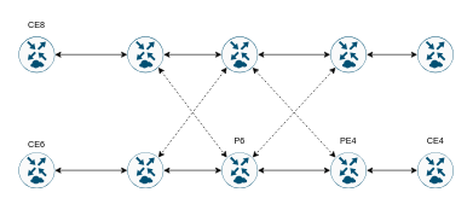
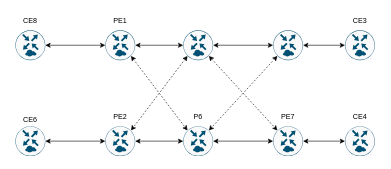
  <mxCell id="0" />
  <mxCell id="1" parent="0" />
  <mxCell id="2" value="" style="endArrow=classic;startArrow=classic;html=1;rounded=0;entryX=1;entryY=0.5;entryDx=0;entryDy=0;entryPerimeter=0;" parent="1" source="8" target="5" edge="1"><mxGeometry width="50" height="50" relative="1" as="geometry"><mxPoint x="355" y="280" as="sourcePoint" /><mxPoint x="405" y="230" as="targetPoint" /></mxGeometry></mxCell>
  <mxCell id="3" value="" style="endArrow=classic;startArrow=classic;html=1;rounded=0;entryX=1;entryY=0.5;entryDx=0;entryDy=0;entryPerimeter=0;exitX=0;exitY=0.5;exitDx=0;exitDy=0;exitPerimeter=0;" parent="1" source="14" target="11" edge="1"><mxGeometry width="50" height="50" relative="1" as="geometry"><mxPoint x="155" y="210" as="sourcePoint" /><mxPoint x="75" y="190" as="targetPoint" /></mxGeometry></mxCell>
  <mxCell id="4" value="" style="group" parent="1" vertex="1" connectable="0"><mxGeometry x="20" y="20" width="60" height="80" as="geometry" /></mxCell>
  <mxCell id="5" value="" style="sketch=0;points=[[0.5,0,0],[1,0.5,0],[0.5,1,0],[0,0.5,0],[0.145,0.145,0],[0.856,0.145,0],[0.855,0.856,0],[0.145,0.855,0]];verticalLabelPosition=bottom;html=1;verticalAlign=top;aspect=fixed;align=center;pointerEvents=1;shape=mxgraph.cisco19.rect;prIcon=csr_1000v;fillColor=#FAFAFA;strokeColor=#005073;gradientColor=none;" parent="4" vertex="1"><mxGeometry x="5" y="30" width="50" height="50" as="geometry" /></mxCell>
  <mxCell id="6" value="CE8" style="text;html=1;align=center;verticalAlign=middle;whiteSpace=wrap;rounded=0;" parent="4" vertex="1"><mxGeometry width="60" height="30" as="geometry" /></mxCell>
  <mxCell id="7" value="" style="group" parent="1" vertex="1" connectable="0"><mxGeometry x="170" y="20" width="60" height="80" as="geometry" /></mxCell>
  <mxCell id="8" value="" style="sketch=0;points=[[0.5,0,0],[1,0.5,0],[0.5,1,0],[0,0.5,0],[0.145,0.145,0],[0.856,0.145,0],[0.855,0.856,0],[0.145,0.855,0]];verticalLabelPosition=bottom;html=1;verticalAlign=top;aspect=fixed;align=center;pointerEvents=1;shape=mxgraph.cisco19.rect;prIcon=csr_1000v;fillColor=#FAFAFA;strokeColor=#005073;" parent="7" vertex="1"><mxGeometry x="5" y="30" width="50" height="50" as="geometry" /></mxCell>
+ <mxCell id="9" value="PE1" style="text;html=1;align=center;verticalAlign=middle;whiteSpace=wrap;rounded=0;" parent="7" vertex="1"><mxGeometry width="60" height="30" as="geometry" /></mxCell>
  <mxCell id="10" value="" style="group" parent="1" vertex="1" connectable="0"><mxGeometry x="20" y="184" width="60" height="76" as="geometry" /></mxCell>
  <mxCell id="11" value="" style="sketch=0;points=[[0.5,0,0],[1,0.5,0],[0.5,1,0],[0,0.5,0],[0.145,0.145,0],[0.856,0.145,0],[0.855,0.856,0],[0.145,0.855,0]];verticalLabelPosition=bottom;html=1;verticalAlign=top;aspect=fixed;align=center;pointerEvents=1;shape=mxgraph.cisco19.rect;prIcon=csr_1000v;fillColor=#FAFAFA;strokeColor=#005073;" parent="10" vertex="1"><mxGeometry x="5" y="26" width="50" height="50" as="geometry" /></mxCell>
  <mxCell id="12" value="CE6" style="text;html=1;align=center;verticalAlign=middle;whiteSpace=wrap;rounded=0;" parent="10" vertex="1"><mxGeometry width="60" height="30" as="geometry" /></mxCell>
  <mxCell id="13" value="" style="group" parent="1" vertex="1" connectable="0"><mxGeometry x="170" y="180" width="60" height="80" as="geometry" /></mxCell>
  <mxCell id="14" value="" style="sketch=0;points=[[0.5,0,0],[1,0.5,0],[0.5,1,0],[0,0.5,0],[0.145,0.145,0],[0.856,0.145,0],[0.855,0.856,0],[0.145,0.855,0]];verticalLabelPosition=bottom;html=1;verticalAlign=top;aspect=fixed;align=center;pointerEvents=1;shape=mxgraph.cisco19.rect;prIcon=csr_1000v;fillColor=#FAFAFA;strokeColor=#005073;" parent="13" vertex="1"><mxGeometry x="5" y="30" width="50" height="50" as="geometry" /></mxCell>
+ <mxCell id="15" value="PE2" style="text;html=1;align=center;verticalAlign=middle;whiteSpace=wrap;rounded=0;" parent="13" vertex="1"><mxGeometry width="60" height="30" as="geometry" /></mxCell>
  <mxCell id="16" value="" style="group" parent="1" vertex="1" connectable="0"><mxGeometry x="300" y="180" width="60" height="80" as="geometry" /></mxCell>
  <mxCell id="17" value="" style="sketch=0;points=[[0.5,0,0],[1,0.5,0],[0.5,1,0],[0,0.5,0],[0.145,0.145,0],[0.856,0.145,0],[0.855,0.856,0],[0.145,0.855,0]];verticalLabelPosition=bottom;html=1;verticalAlign=top;aspect=fixed;align=center;pointerEvents=1;shape=mxgraph.cisco19.rect;prIcon=csr_1000v;fillColor=#FAFAFA;strokeColor=#005073;" parent="16" vertex="1"><mxGeometry x="5" y="30" width="50" height="50" as="geometry" /></mxCell>
  <mxCell id="18" value="P6" style="text;html=1;align=center;verticalAlign=middle;whiteSpace=wrap;rounded=0;" parent="16" vertex="1"><mxGeometry width="60" height="30" as="geometry" /></mxCell>
  <mxCell id="19" value="" style="group" parent="1" vertex="1" connectable="0"><mxGeometry x="450" y="180" width="60" height="80" as="geometry" /></mxCell>
  <mxCell id="20" value="" style="sketch=0;points=[[0.5,0,0],[1,0.5,0],[0.5,1,0],[0,0.5,0],[0.145,0.145,0],[0.856,0.145,0],[0.855,0.856,0],[0.145,0.855,0]];verticalLabelPosition=bottom;html=1;verticalAlign=top;aspect=fixed;align=center;pointerEvents=1;shape=mxgraph.cisco19.rect;prIcon=csr_1000v;fillColor=#FAFAFA;strokeColor=#005073;" parent="19" vertex="1"><mxGeometry x="5" y="30" width="50" height="50" as="geometry" /></mxCell>
- <mxCell id="21" value="PE4" style="text;html=1;align=center;verticalAlign=middle;whiteSpace=wrap;rounded=0;" parent="19" vertex="1"><mxGeometry width="60" height="30" as="geometry" /></mxCell>
+ <mxCell id="21" value="PE7" style="text;html=1;align=center;verticalAlign=middle;whiteSpace=wrap;rounded=0;" parent="19" vertex="1"><mxGeometry width="60" height="30" as="geometry" /></mxCell>
  <mxCell id="22" value="" style="group" parent="1" vertex="1" connectable="0"><mxGeometry x="570" y="180" width="60" height="80" as="geometry" /></mxCell>
  <mxCell id="23" value="" style="sketch=0;points=[[0.5,0,0],[1,0.5,0],[0.5,1,0],[0,0.5,0],[0.145,0.145,0],[0.856,0.145,0],[0.855,0.856,0],[0.145,0.855,0]];verticalLabelPosition=bottom;html=1;verticalAlign=top;aspect=fixed;align=center;pointerEvents=1;shape=mxgraph.cisco19.rect;prIcon=csr_1000v;fillColor=#FAFAFA;strokeColor=#005073;" parent="22" vertex="1"><mxGeometry x="5" y="30" width="50" height="50" as="geometry" /></mxCell>
  <mxCell id="24" value="CE4" style="text;html=1;align=center;verticalAlign=middle;whiteSpace=wrap;rounded=0;" parent="22" vertex="1"><mxGeometry width="60" height="30" as="geometry" /></mxCell>
  <mxCell id="25" value="" style="group" parent="1" vertex="1" connectable="0"><mxGeometry x="570" y="20" width="60" height="80" as="geometry" /></mxCell>
  <mxCell id="26" value="" style="sketch=0;points=[[0.5,0,0],[1,0.5,0],[0.5,1,0],[0,0.5,0],[0.145,0.145,0],[0.856,0.145,0],[0.855,0.856,0],[0.145,0.855,0]];verticalLabelPosition=bottom;html=1;verticalAlign=top;aspect=fixed;align=center;pointerEvents=1;shape=mxgraph.cisco19.rect;prIcon=csr_1000v;fillColor=#FAFAFA;strokeColor=#005073;" parent="25" vertex="1"><mxGeometry x="5" y="30" width="50" height="50" as="geometry" /></mxCell>
+ <mxCell id="27" value="CE3" style="text;html=1;align=center;verticalAlign=middle;whiteSpace=wrap;rounded=0;" parent="25" vertex="1"><mxGeometry width="60" height="30" as="geometry" /></mxCell>
  <mxCell id="28" value="" style="group" parent="1" vertex="1" connectable="0"><mxGeometry x="450" y="20" width="60" height="80" as="geometry" /></mxCell>
  <mxCell id="29" value="" style="sketch=0;points=[[0.5,0,0],[1,0.5,0],[0.5,1,0],[0,0.5,0],[0.145,0.145,0],[0.856,0.145,0],[0.855,0.856,0],[0.145,0.855,0]];verticalLabelPosition=bottom;html=1;verticalAlign=top;aspect=fixed;align=center;pointerEvents=1;shape=mxgraph.cisco19.rect;prIcon=csr_1000v;fillColor=#FAFAFA;strokeColor=#005073;" parent="28" vertex="1"><mxGeometry x="5" y="30" width="50" height="50" as="geometry" /></mxCell>
  <mxCell id="30" value="" style="group" parent="1" vertex="1" connectable="0"><mxGeometry x="300" y="20" width="60" height="80" as="geometry" /></mxCell>
  <mxCell id="31" value="" style="sketch=0;points=[[0.5,0,0],[1,0.5,0],[0.5,1,0],[0,0.5,0],[0.145,0.145,0],[0.856,0.145,0],[0.855,0.856,0],[0.145,0.855,0]];verticalLabelPosition=bottom;html=1;verticalAlign=top;aspect=fixed;align=center;pointerEvents=1;shape=mxgraph.cisco19.rect;prIcon=csr_1000v;fillColor=#FAFAFA;strokeColor=#005073;" parent="30" vertex="1"><mxGeometry x="5" y="30" width="50" height="50" as="geometry" /></mxCell>
  <mxCell id="32" value="" style="endArrow=classic;startArrow=classic;html=1;rounded=0;entryX=1;entryY=0.5;entryDx=0;entryDy=0;entryPerimeter=0;exitX=0;exitY=0.5;exitDx=0;exitDy=0;exitPerimeter=0;" parent="1" source="31" target="8" edge="1"><mxGeometry width="50" height="50" relative="1" as="geometry"><mxPoint x="355" y="130" as="sourcePoint" /><mxPoint x="255" y="130" as="targetPoint" /></mxGeometry></mxCell>
  <mxCell id="33" value="" style="endArrow=classic;startArrow=classic;html=1;rounded=0;entryX=1;entryY=0.5;entryDx=0;entryDy=0;entryPerimeter=0;exitX=0;exitY=0.5;exitDx=0;exitDy=0;exitPerimeter=0;" parent="1" source="17" target="14" edge="1"><mxGeometry width="50" height="50" relative="1" as="geometry"><mxPoint x="360" y="160" as="sourcePoint" /><mxPoint x="280" y="160" as="targetPoint" /></mxGeometry></mxCell>
  <mxCell id="34" value="" style="endArrow=classic;startArrow=classic;html=1;rounded=0;entryX=0;entryY=0.5;entryDx=0;entryDy=0;entryPerimeter=0;exitX=1;exitY=0.5;exitDx=0;exitDy=0;exitPerimeter=0;" parent="1" source="17" target="20" edge="1"><mxGeometry width="50" height="50" relative="1" as="geometry"><mxPoint x="355" y="280" as="sourcePoint" /><mxPoint x="405" y="230" as="targetPoint" /></mxGeometry></mxCell>
  <mxCell id="35" value="" style="endArrow=classic;startArrow=classic;html=1;rounded=0;entryX=0;entryY=0.5;entryDx=0;entryDy=0;entryPerimeter=0;exitX=1;exitY=0.5;exitDx=0;exitDy=0;exitPerimeter=0;" parent="1" source="31" target="29" edge="1"><mxGeometry width="50" height="50" relative="1" as="geometry"><mxPoint x="355" y="280" as="sourcePoint" /><mxPoint x="405" y="230" as="targetPoint" /></mxGeometry></mxCell>
  <mxCell id="36" value="" style="endArrow=classic;startArrow=classic;html=1;rounded=0;entryX=0;entryY=0.5;entryDx=0;entryDy=0;entryPerimeter=0;exitX=1;exitY=0.5;exitDx=0;exitDy=0;exitPerimeter=0;" parent="1" source="20" target="23" edge="1"><mxGeometry width="50" height="50" relative="1" as="geometry"><mxPoint x="355" y="280" as="sourcePoint" /><mxPoint x="405" y="230" as="targetPoint" /></mxGeometry></mxCell>
  <mxCell id="37" value="" style="endArrow=classic;startArrow=classic;html=1;rounded=0;entryX=0;entryY=0.5;entryDx=0;entryDy=0;entryPerimeter=0;exitX=1;exitY=0.5;exitDx=0;exitDy=0;exitPerimeter=0;" parent="1" source="29" target="26" edge="1"><mxGeometry width="50" height="50" relative="1" as="geometry"><mxPoint x="355" y="280" as="sourcePoint" /><mxPoint x="405" y="230" as="targetPoint" /></mxGeometry></mxCell>
  <mxCell id="38" value="" style="endArrow=classic;startArrow=classic;html=1;rounded=0;dashed=1;exitX=0.855;exitY=0.856;exitDx=0;exitDy=0;exitPerimeter=0;entryX=0.145;entryY=0.145;entryDx=0;entryDy=0;entryPerimeter=0;" parent="1" source="8" target="17" edge="1"><mxGeometry width="50" height="50" relative="1" as="geometry"><mxPoint x="355" y="280" as="sourcePoint" /><mxPoint x="405" y="230" as="targetPoint" /></mxGeometry></mxCell>
  <mxCell id="39" value="" style="endArrow=classic;startArrow=classic;html=1;rounded=0;dashed=1;exitX=0.145;exitY=0.855;exitDx=0;exitDy=0;exitPerimeter=0;entryX=0.856;entryY=0.145;entryDx=0;entryDy=0;entryPerimeter=0;" parent="1" source="31" target="14" edge="1"><mxGeometry width="50" height="50" relative="1" as="geometry"><mxPoint x="281" y="101" as="sourcePoint" /><mxPoint x="375" y="225" as="targetPoint" /></mxGeometry></mxCell>
  <mxCell id="40" value="" style="endArrow=classic;startArrow=classic;html=1;rounded=0;dashed=1;exitX=0.855;exitY=0.856;exitDx=0;exitDy=0;exitPerimeter=0;entryX=0.145;entryY=0.145;entryDx=0;entryDy=0;entryPerimeter=0;" parent="1" source="31" target="20" edge="1"><mxGeometry width="50" height="50" relative="1" as="geometry"><mxPoint x="357" y="93" as="sourcePoint" /><mxPoint x="451" y="217" as="targetPoint" /></mxGeometry></mxCell>
  <mxCell id="41" value="" style="endArrow=classic;startArrow=classic;html=1;rounded=0;dashed=1;exitX=0.145;exitY=0.855;exitDx=0;exitDy=0;exitPerimeter=0;entryX=0.856;entryY=0.145;entryDx=0;entryDy=0;entryPerimeter=0;" parent="1" source="29" target="17" edge="1"><mxGeometry width="50" height="50" relative="1" as="geometry"><mxPoint x="451" y="93" as="sourcePoint" /><mxPoint x="357" y="217" as="targetPoint" /></mxGeometry></mxCell>
